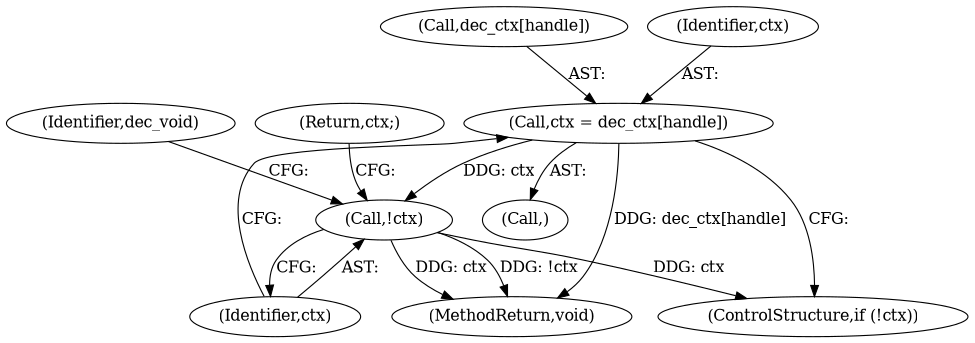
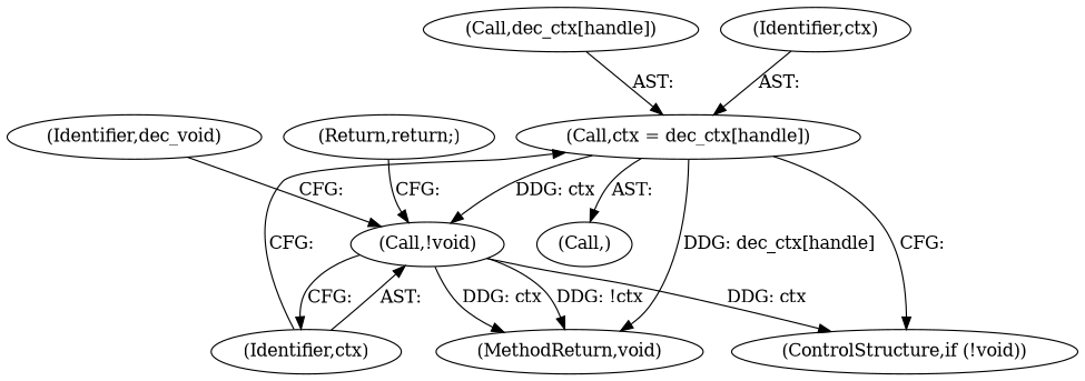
  digraph {
    n1 [label="(Call,ctx = dec_ctx[handle])"]
-   n2 [label="(Call,!ctx)"]
+   n2 [label="(Call,!void)"]
    n3 [label="(MethodReturn,void)"]
    n4 [label="(Call,)"]
-   n5 [label="(ControlStructure,if (!ctx))"]
+   n5 [label="(ControlStructure,if (!void))"]
    n6 [label="(Identifier,ctx)"]
    n7 [label="(Call,dec_ctx[handle])"]
    n8 [label="(Identifier,dec_void)"]
-   n9 [label="(Return,ctx;)"]
+   n9 [label="(Return,return;)"]
    n10 [label="(Identifier,ctx)"]
    n1 -> n2 [label="DDG: ctx"]
    n1 -> n3 [label="DDG: dec_ctx[handle]"]
    n1 -> n4 [label="AST: "]
    n1 -> n5 [label="CFG: "]
    n2 -> n3 [label="DDG: ctx"]
    n2 -> n3 [label="DDG: !ctx"]
    n2 -> n5 [label="DDG: ctx"]
    n2 -> n6 [label="CFG: "]
    n6 -> n1 [label="CFG: "]
    n6 -> n2 [label="AST: "]
    n7 -> n1 [label="AST: "]
    n8 -> n2 [label="CFG: "]
    n9 -> n2 [label="CFG: "]
    n10 -> n1 [label="AST: "]
  }
